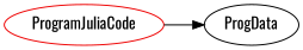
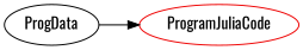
  digraph {
    rankdir=LR
    fontname=Oswald
    node [fontname=Oswald]
    n1 [color=red2 label=ProgramJuliaCode shape=oval]
    ProgData
-   n1 -> ProgData [fontname=Oswald]
+   ProgData -> n1 [fontname=Oswald]
  }
